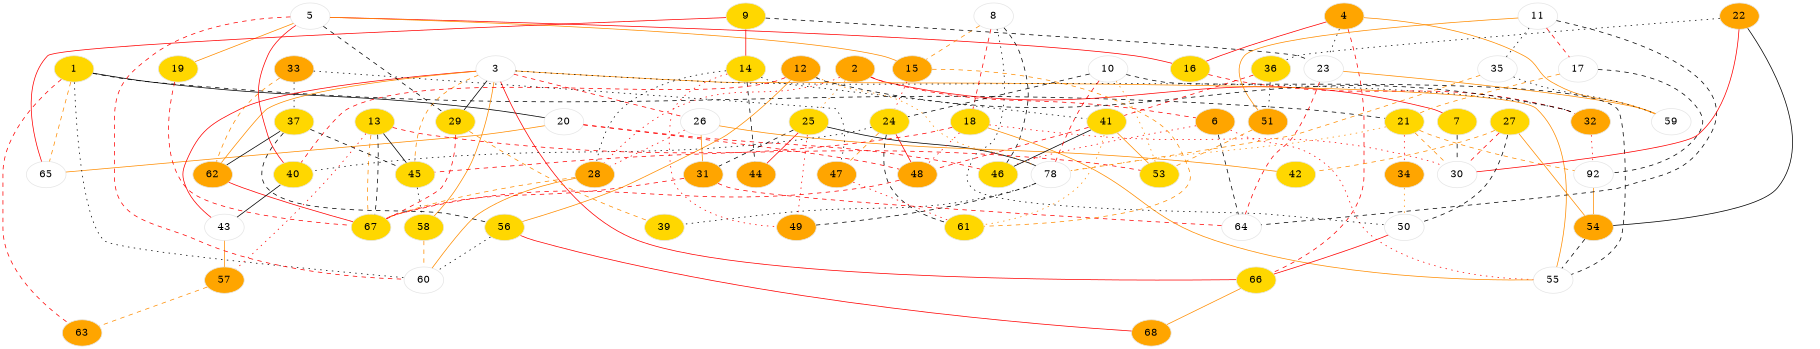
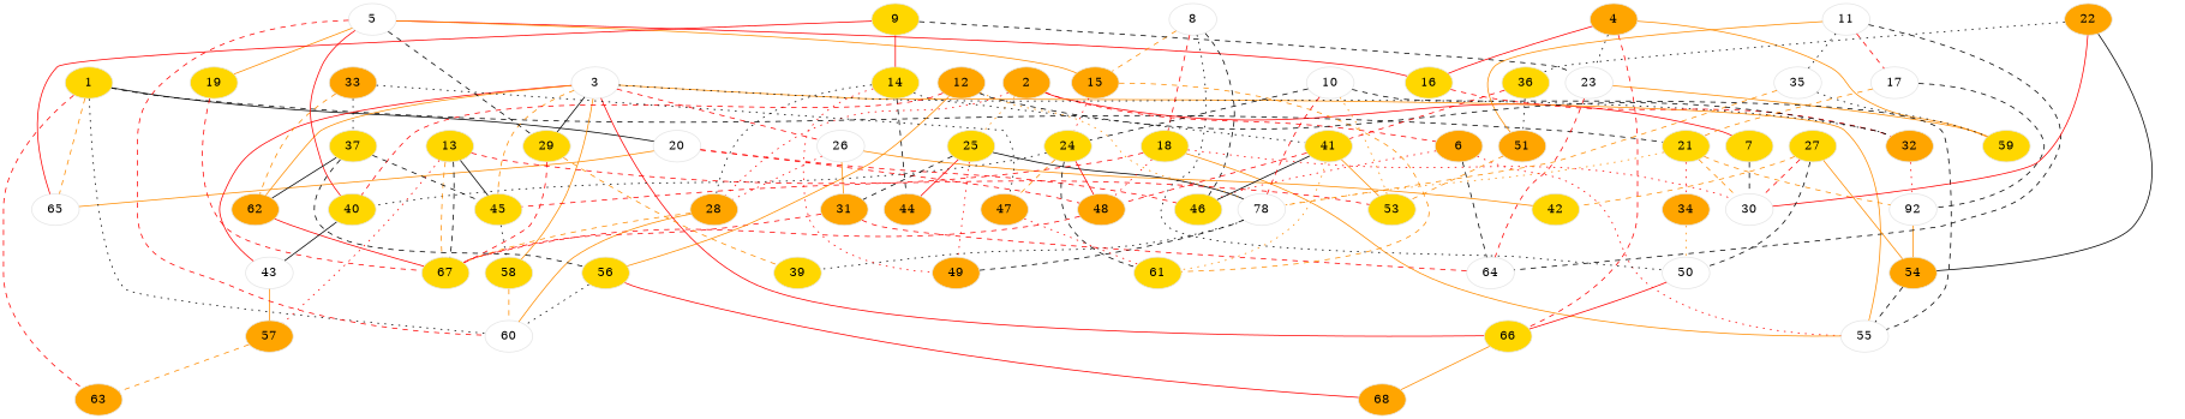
  graph {
    node [color=gray90 fillcolor=gold style=filled]
    edge [color=red style=dashed]
    20 [fillcolor=white]
    1
    21
    60 [fillcolor=white]
    63 [fillcolor=orange]
    65 [fillcolor=white]
    46
    48 [fillcolor=orange]
    30 [fillcolor=white]
    n10 [fillcolor=white label=78]
    n11 [fillcolor=white label=92]
    34 [fillcolor=orange]
    2 [fillcolor=orange]
    6 [fillcolor=orange]
    7
    25
    28 [fillcolor=orange]
    55 [fillcolor=white]
    64 [fillcolor=white]
    44 [fillcolor=orange]
    49 [fillcolor=orange]
    31 [fillcolor=orange]
    67
    3 [fillcolor=white]
    26 [fillcolor=white]
    29
    32 [fillcolor=orange]
    43 [fillcolor=white]
    45
    58
    62 [fillcolor=orange]
    66
    42
    39
    57 [fillcolor=orange]
    68 [fillcolor=orange]
    4 [fillcolor=orange]
    16
    23 [fillcolor=white]
-   59 [fillcolor=white]
+   59
    5 [fillcolor=white]
    15 [fillcolor=orange]
    19
    40
    24
    61
    8 [fillcolor=white]
    18
    50 [fillcolor=white]
    9
    14
    41
    10 [fillcolor=white]
    53
    47 [fillcolor=orange]
    11 [fillcolor=white]
    17 [fillcolor=white]
    35 [fillcolor=white]
    51 [fillcolor=orange]
    12 [fillcolor=orange]
    56
    13
    54 [fillcolor=orange]
    22 [fillcolor=orange]
    36
    27
    33 [fillcolor=orange]
    37
    20 -- 65 [color=darkorange style=solid]
    20 -- 46
    20 -- 48
    1 -- 20 [color=black style=solid]
    1 -- 21 [color=black]
    1 -- 60 [color=black style=dotted]
    1 -- 63
    1 -- 65 [color=darkorange]
    21 -- 30 [color=darkorange]
    21 -- n10 [color=darkorange style=dotted]
    21 -- n11 [color=darkorange]
    21 -- 34 [style=dotted]
    48 -- 67
    n10 -- 49 [color=black]
    n10 -- 39 [color=black style=dotted]
    n11 -- 54 [color=darkorange style=solid]
    34 -- 50 [color=darkorange style=dotted]
    2 -- 6
    2 -- 7 [style=solid]
    2 -- 25 [color=darkorange style=dotted]
    2 -- 28 [style=dotted]
    6 -- 46 [style=dotted]
    6 -- 55 [style=dotted]
    6 -- 64 [color=black]
    7 -- 30 [color=black]
    25 -- n10 [color=black style=solid]
    25 -- 44 [style=solid]
    25 -- 49 [style=dotted]
    25 -- 31 [color=black]
    28 -- 60 [color=darkorange style=solid]
    28 -- 67 [color=darkorange]
    31 -- 64
    31 -- 67
    3 -- 55 [color=darkorange style=solid]
    3 -- 26
    3 -- 29 [color=black style=solid]
    3 -- 32 [color=black style=dotted]
    3 -- 43 [style=solid]
    3 -- 45 [color=darkorange]
    3 -- 58 [color=darkorange style=solid]
    3 -- 62 [color=darkorange style=solid]
    3 -- 66 [style=solid]
    26 -- 28 [style=dotted]
    26 -- 31 [color=darkorange style=solid]
    26 -- 42 [color=darkorange style=solid]
    29 -- 67
    29 -- 39 [color=darkorange]
    32 -- n11 [style=dotted]
    43 -- 57 [color=darkorange style=solid]
    45 -- 58 [color=black style=dotted]
    58 -- 60 [color=darkorange]
    62 -- 67 [style=solid]
    66 -- 68 [color=darkorange style=solid]
    57 -- 63 [color=darkorange]
    4 -- 66
    4 -- 16 [style=solid]
    4 -- 23 [color=black style=dotted]
    4 -- 59 [color=darkorange style=solid]
    16 -- 32
    23 -- 64
    23 -- 59 [color=darkorange style=solid]
    5 -- 60
    5 -- 29 [color=black]
    5 -- 16 [style=solid]
    5 -- 15 [color=darkorange style=solid]
    5 -- 19 [color=darkorange style=solid]
    5 -- 40 [style=solid]
    15 -- 24 [style=dotted]
    15 -- 61 [color=darkorange]
    19 -- 67
    40 -- 43 [color=black style=solid]
    24 -- 48 [style=solid]
    24 -- 40 [color=black style=dotted]
    24 -- 61 [color=black]
    24 -- 47 [color=darkorange]
    8 -- 46 [color=black]
    8 -- 15 [color=darkorange]
    8 -- 18
    8 -- 50 [color=black style=dotted]
    18 -- 48 [style=dotted]
    18 -- 30 [style=dotted]
    18 -- 55 [color=darkorange style=solid]
    18 -- 45
    50 -- 66 [style=solid]
    9 -- 65 [style=solid]
    9 -- 23 [color=black]
    9 -- 14 [style=solid]
    14 -- 28 [color=black style=dotted]
    14 -- 44 [color=black]
    14 -- 49 [style=dotted]
    14 -- 41 [color=black style=dotted]
    41 -- 46 [color=black style=solid]
    41 -- 48
    41 -- 61 [color=darkorange style=dotted]
    41 -- 53 [color=darkorange style=solid]
    10 -- n10
    10 -- 55 [color=black]
    10 -- 24 [color=black]
    10 -- 53 [color=darkorange style=dotted]
    47 -- 61 [style=dotted]
    11 -- 64 [color=black]
    11 -- 17
    11 -- 35 [color=black style=dotted]
    11 -- 51 [color=darkorange style=solid]
    17 -- 21 [color=darkorange]
    17 -- n11 [color=black]
    35 -- n10 [color=darkorange]
    35 -- 59 [color=black style=dotted]
    51 -- 53 [color=darkorange]
    12 -- n10 [color=darkorange style=dotted]
    12 -- 32 [color=black]
    12 -- 40
    12 -- 56 [color=darkorange style=solid]
    56 -- 60 [color=black style=dotted]
    56 -- 68 [style=solid]
    13 -- 67 [color=darkorange]
    13 -- 67 [color=black]
    13 -- 45 [color=black style=solid]
    13 -- 57 [style=dotted]
    13 -- 53
    54 -- 55 [color=black]
    22 -- 30 [style=solid]
    22 -- 54 [color=black style=solid]
    22 -- 36 [color=black style=dotted]
    36 -- 41
    36 -- 51 [color=black style=dotted]
    27 -- 30
    27 -- 42 [color=darkorange]
    27 -- 50 [color=black]
    27 -- 54 [color=darkorange style=solid]
    33 -- 62 [color=darkorange]
    33 -- 47 [color=black style=dotted]
    33 -- 37 [color=black style=dotted]
    37 -- 45 [color=black]
    37 -- 62 [color=black style=solid]
    37 -- 56 [color=black]
  }
